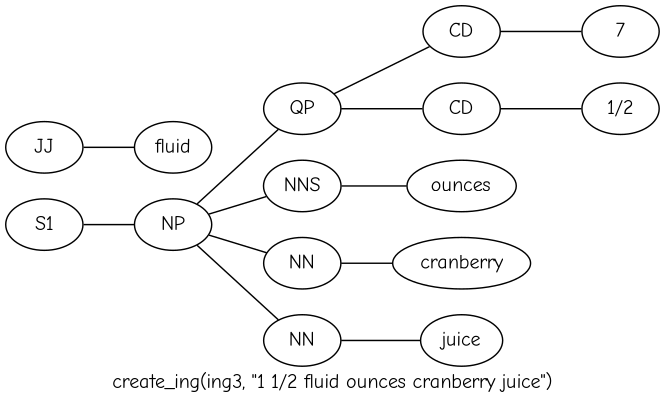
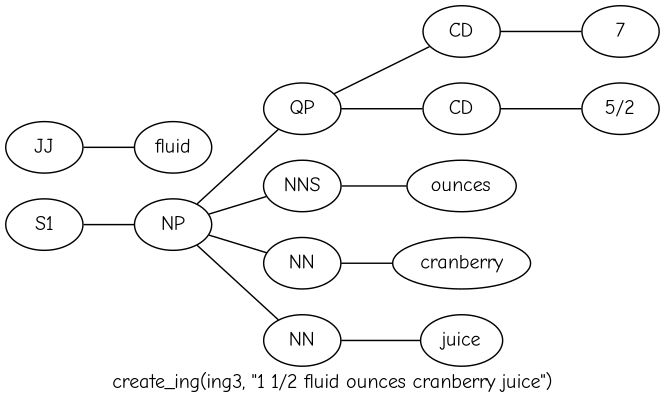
  graph {
    fontname="Comic Neue"
    label="create_ing(ing3, \"1 1/2 fluid ounces cranberry juice\")"
    rankdir=LR
    node [fontname="Comic Neue"]
    edge [fontname="Comic Neue"]
    n1 [label=S1]
    n2 [label=NP]
    n3 [label=QP]
    n4 [label=NNS]
    n5 [label=NN]
    n6 [label=NN]
    n7 [label=CD]
    n8 [label=CD]
    n9 [label=JJ]
    n10 [label=fluid]
    n11 [label=ounces]
    n12 [label=cranberry]
    n13 [label=juice]
    n14 [label=7]
-   n15 [label="1/2"]
+   n15 [label="5/2"]
    n1 -- n2
    n2 -- n3
    n2 -- n4
    n2 -- n5
    n2 -- n6
    n3 -- n7
    n3 -- n8
    n4 -- n11
    n5 -- n12
    n6 -- n13
    n7 -- n14
    n8 -- n15
    n9 -- n10
  }
